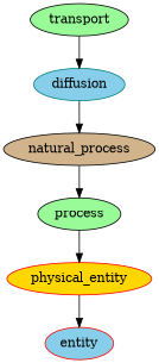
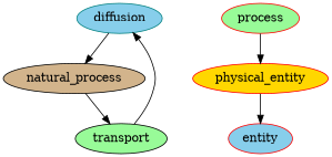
  digraph {
    node [color=black fillcolor=skyblue style=filled]
    diffusion [color=teal]
    transport [fillcolor=palegreen]
    natural_process [fillcolor=tan]
-   process [fillcolor=palegreen]
+   process [color=red fillcolor=palegreen]
    physical_entity [color=red fillcolor=gold]
    entity [color=red]
    diffusion -> natural_process
    transport -> diffusion
-   natural_process -> process
+   natural_process -> transport
    process -> physical_entity
    physical_entity -> entity
  }
